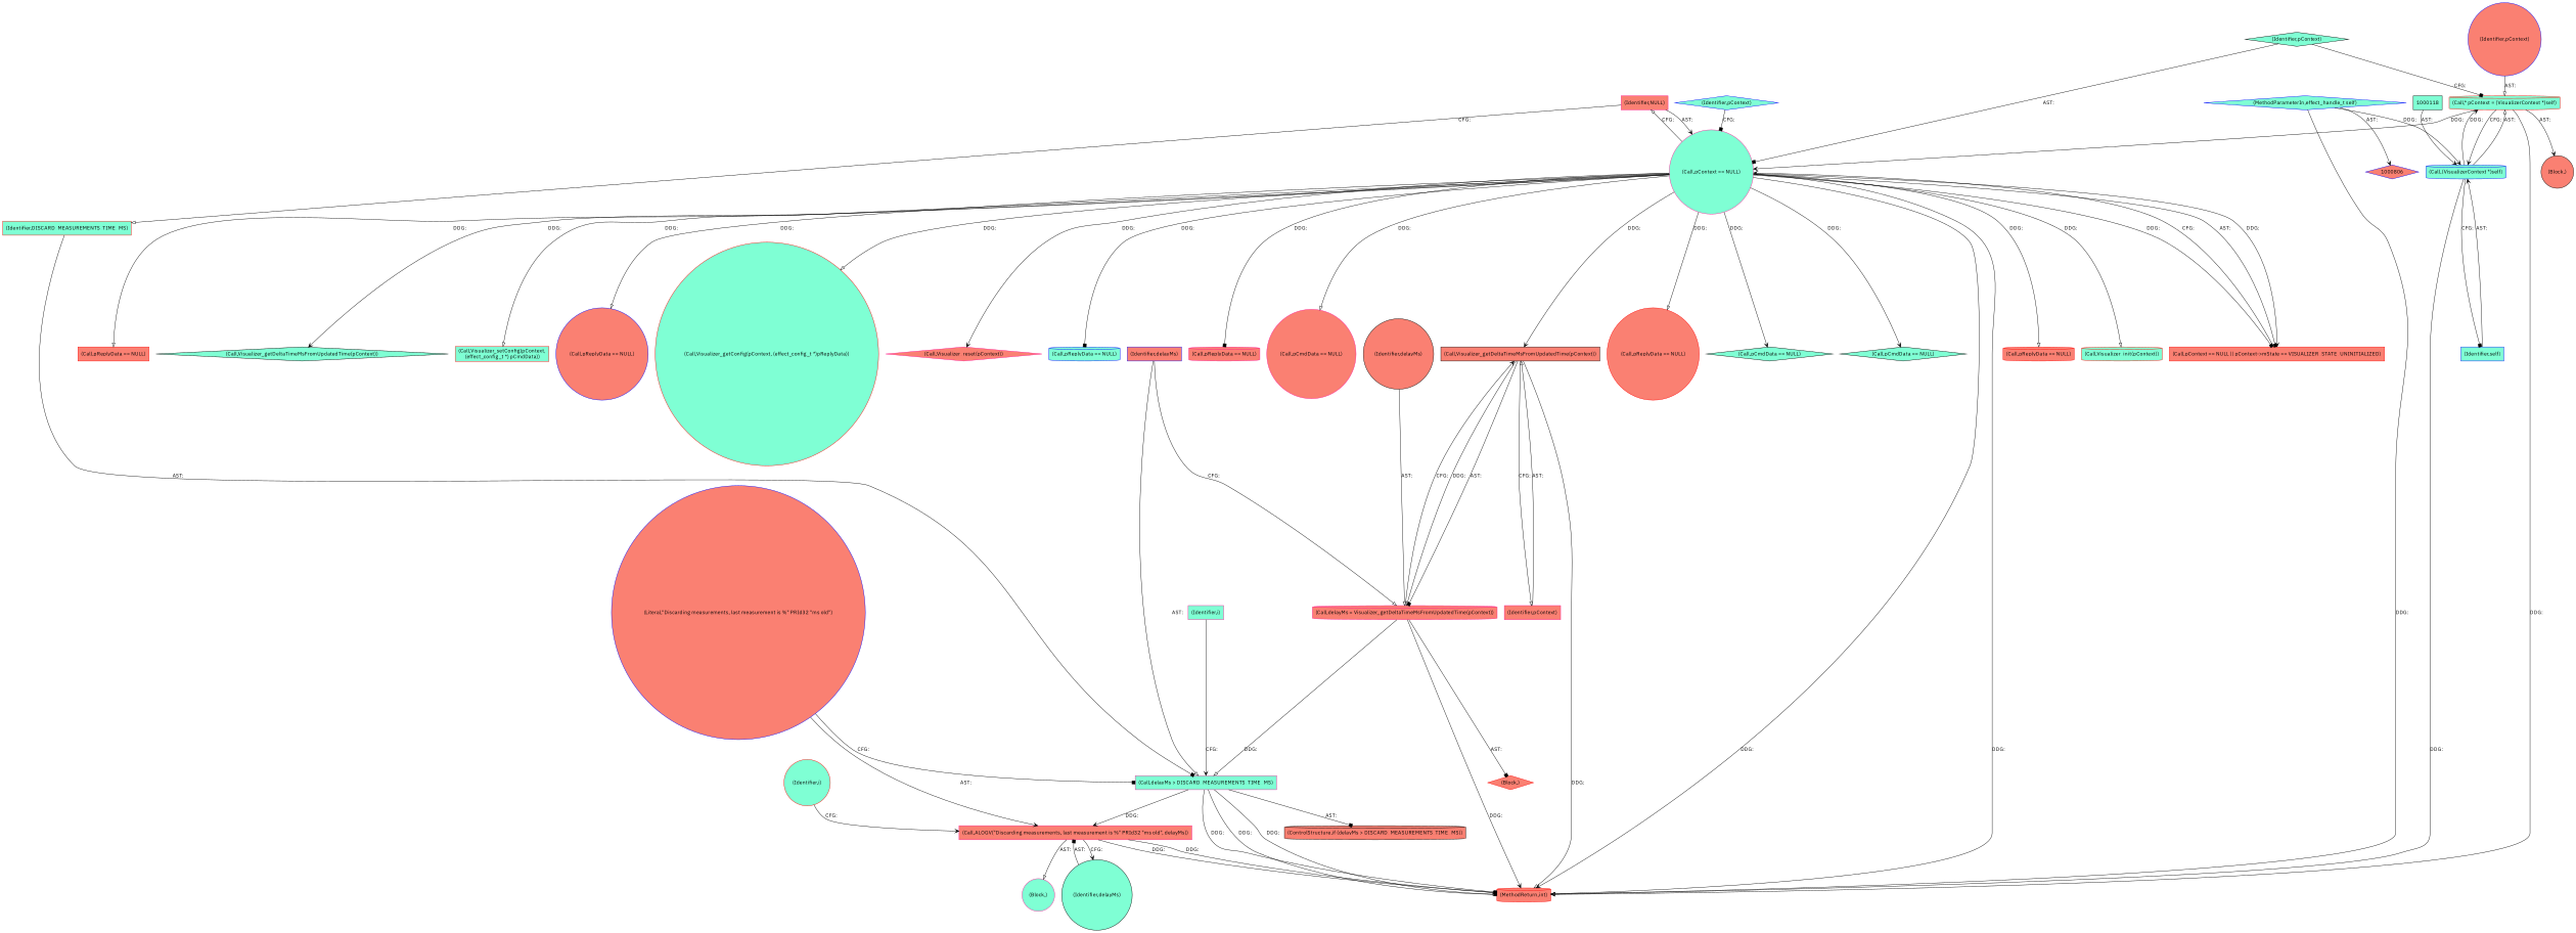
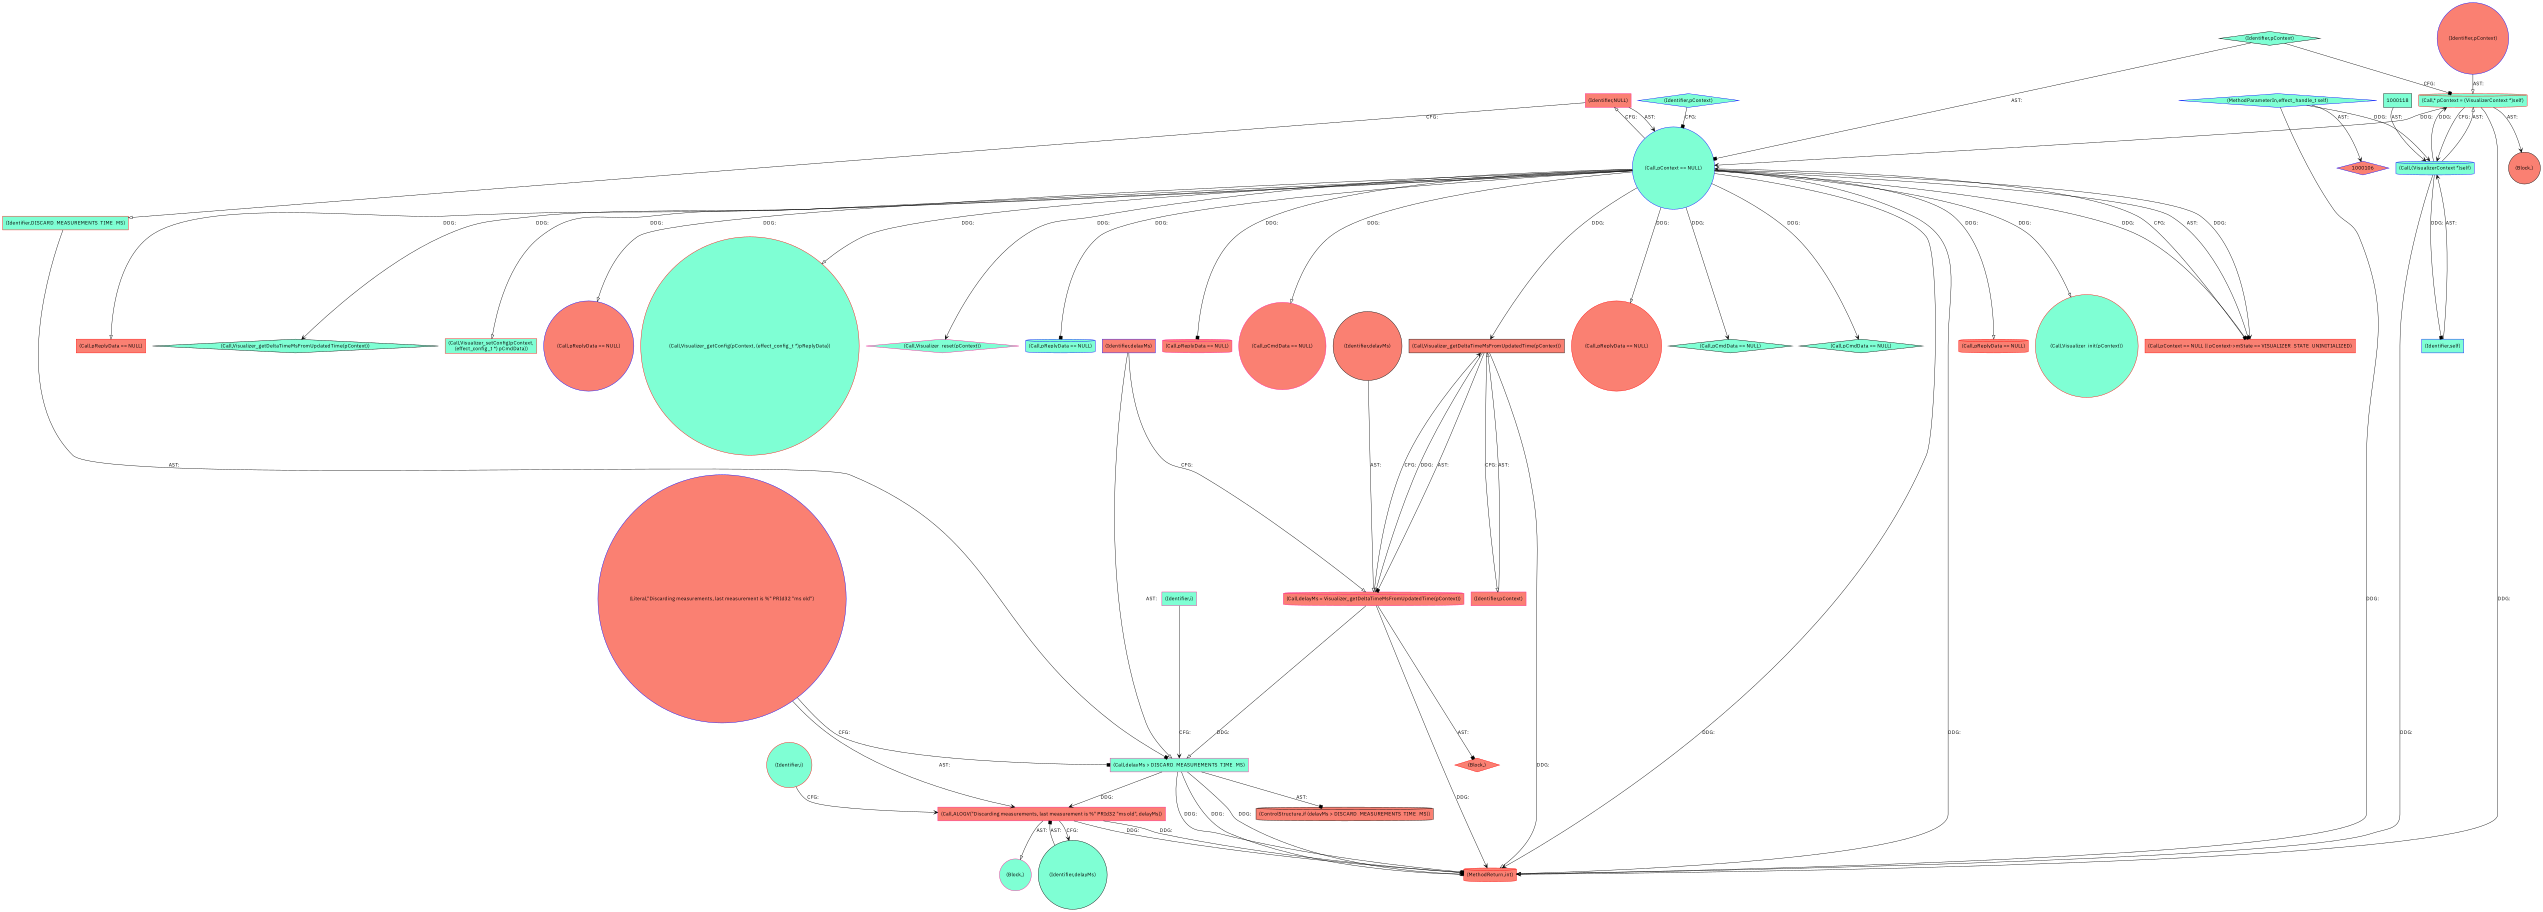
  digraph {
    fontname="IBM Plex Sans"
    node [color=red fillcolor=aquamarine fontname="IBM Plex Sans" shape=box style=filled]
    edge [arrowhead=onormal fontname="IBM Plex Sans"]
    n1 [color=black fillcolor=salmon label="(Call,Visualizer_getDeltaTimeMsFromUpdatedTime(pContext))"]
    n2 [color=deeppink fillcolor=salmon label="(Call,delayMs = Visualizer_getDeltaTimeMsFromUpdatedTime(pContext))" shape=cylinder]
    n3 [color=deeppink fillcolor=salmon label="(Identifier,pContext)"]
    n4 [fillcolor=salmon label="(MethodReturn,int)" shape=cylinder]
    n5 [color=deeppink label="(Call,delayMs > DISCARD_MEASUREMENTS_TIME_MS)"]
    n6 [fillcolor=salmon label="(Block,)" shape=diamond]
-   n7 [color=deeppink label="(Call,pContext == NULL)" shape=circle]
+   n7 [color=blue label="(Call,pContext == NULL)" shape=circle]
    n8 [label="(Call,Visualizer_getConfig(pContext, (effect_config_t *)pReplyData))" shape=circle]
-   n9 [color=deeppink fillcolor=salmon label="(Call,Visualizer_reset(pContext))" shape=diamond]
+   n9 [color=deeppink label="(Call,Visualizer_reset(pContext))" shape=diamond]
    n10 [color=deeppink fillcolor=salmon label="(Identifier,NULL)"]
    n11 [color=blue label="(Call,pReplyData == NULL)" shape=cylinder]
    n12 [color=deeppink fillcolor=salmon label="(Call,pReplyData == NULL)" shape=cylinder]
    n13 [color=deeppink fillcolor=salmon label="(Call,pCmdData == NULL)" shape=circle]
    n14 [fillcolor=salmon label="(Call,pReplyData == NULL)" shape=circle]
    n15 [color=black label="(Call,pCmdData == NULL)" shape=diamond]
    n16 [color=black label="(Call,pCmdData == NULL)" shape=diamond]
    n17 [fillcolor=salmon label="(Call,pReplyData == NULL)" shape=cylinder]
-   n18 [label="(Call,Visualizer_init(pContext))" shape=cylinder]
+   n18 [label="(Call,Visualizer_init(pContext))" shape=circle]
    n19 [fillcolor=salmon label="(Call,pContext == NULL || pContext->mState == VISUALIZER_STATE_UNINITIALIZED)"]
    n20 [fillcolor=salmon label="(Call,pReplyData == NULL)"]
    n21 [color=black label="(Call,Visualizer_getDeltaTimeMsFromUpdatedTime(pContext))" shape=diamond]
    n22 [label="(Call,Visualizer_setConfig(pContext,\n (effect_config_t *) pCmdData))"]
    n23 [color=blue fillcolor=salmon label="(Call,pReplyData == NULL)" shape=circle]
    n24 [label="(Identifier,DISCARD_MEASUREMENTS_TIME_MS)"]
    n25 [label="(Call,* pContext = (VisualizerContext *)self)" shape=cylinder]
    n26 [color=blue label="(Call,(VisualizerContext *)self)" shape=cylinder]
    n27 [color=black fillcolor=salmon label="(Block,)" shape=circle]
    n28 [color=blue label="(Identifier,self)"]
    n29 [color=blue label="(MethodParameterIn,effect_handle_t self)" shape=diamond]
-   1000106 [color=blue fillcolor=salmon shape=diamond label=1000806]
+   1000106 [color=blue fillcolor=salmon shape=diamond]
    n31 [color=deeppink fillcolor=salmon label="(Call,ALOGV(\"Discarding measurements, last measurement is %\" PRId32 \"ms old\", delayMs))"]
    n32 [color=black fillcolor=salmon label="(ControlStructure,if (delayMs > DISCARD_MEASUREMENTS_TIME_MS))" shape=cylinder]
    n33 [color=deeppink label="(Block,)" shape=circle]
    n34 [color=black label="(Identifier,delayMs)" shape=circle]
    n35 [label="(Identifier,i)" shape=circle]
    n36 [color=black fillcolor=salmon label="(Identifier,delayMs)" shape=circle]
    n37 [color=black label="(Identifier,pContext)" shape=diamond]
    n38 [color=deeppink label="(Identifier,i)"]
    n39 [color=blue fillcolor=salmon label="(Literal,\"Discarding measurements, last measurement is %\" PRId32 \"ms old\")" shape=circle]
    n40 [color=blue fillcolor=salmon label="(Identifier,pContext)" shape=circle]
    n41 [color=blue fillcolor=salmon label="(Identifier,delayMs)"]
    n42 [color=blue label="(Identifier,pContext)" shape=diamond]
    1000118 [color=black]
    n1 -> n2 [arrowhead=box label="AST: "]
    n1 -> n2 [label="DDG: "]
    n1 -> n3 [label="CFG: "]
    n1 -> n4 [label="DDG: "]
    n2 -> n1 [arrowhead=vee label="CFG: "]
    n2 -> n4 [arrowhead=vee label="DDG: "]
    n2 -> n5 [label="DDG: "]
    n2 -> n6 [arrowhead=box label="AST: "]
    n3 -> n1 [label="AST: "]
    n5 -> n4 [arrowhead=box label="DDG: "]
    n5 -> n4 [label="DDG: "]
    n5 -> n4 [arrowhead=box label="DDG: "]
    n5 -> n31 [arrowhead=vee label="DDG: "]
    n5 -> n32 [arrowhead=box label="AST: "]
    n7 -> n1 [arrowhead=vee label="DDG: "]
    n7 -> n4 [arrowhead=vee label="DDG: "]
    n7 -> n4 [label="DDG: "]
    n7 -> n8 [label="DDG: "]
    n7 -> n9 [arrowhead=vee label="DDG: "]
    n7 -> n10 [label="CFG: "]
    n7 -> n11 [arrowhead=box label="DDG: "]
    n7 -> n12 [arrowhead=box label="DDG: "]
    n7 -> n13 [label="DDG: "]
    n7 -> n14 [label="DDG: "]
    n7 -> n15 [arrowhead=vee label="DDG: "]
    n7 -> n16 [arrowhead=vee label="DDG: "]
    n7 -> n17 [label="DDG: "]
    n7 -> n18 [label="DDG: "]
    n7 -> n19 [arrowhead=box label="AST: "]
    n7 -> n19 [arrowhead=vee label="DDG: "]
    n7 -> n19 [arrowhead=box label="DDG: "]
    n7 -> n20 [label="DDG: "]
    n7 -> n21 [arrowhead=vee label="DDG: "]
    n7 -> n22 [label="DDG: "]
    n7 -> n23 [label="DDG: "]
    n10 -> n7 [arrowhead=vee label="AST: "]
    n10 -> n24 [label="CFG: "]
    n19 -> n7 [arrowhead=vee label="CFG: "]
    n24 -> n5 [arrowhead=box label="AST: "]
    n25 -> n4 [arrowhead=vee label="DDG: "]
    n25 -> n7 [arrowhead=vee label="DDG: "]
    n25 -> n26 [arrowhead=vee label="CFG: "]
    n25 -> n27 [arrowhead=vee label="AST: "]
    n26 -> n4 [label="DDG: "]
    n26 -> n25 [label="AST: "]
    n26 -> n25 [arrowhead=vee label="DDG: "]
-   n26 -> n28 [arrowhead=box label="CFG: "]
+   n26 -> n28 [arrowhead=box label="DDG: "]
    n28 -> n26 [arrowhead=vee label="AST: "]
    n29 -> n4 [label="DDG: "]
    n29 -> n26 [arrowhead=vee label="DDG: "]
    n29 -> 1000106 [arrowhead=vee label="AST: "]
    n31 -> n4 [arrowhead=box label="DDG: "]
    n31 -> n4 [label="DDG: "]
    n31 -> n33 [label="AST: "]
    n31 -> n34 [arrowhead=vee label="CFG: "]
    n34 -> n31 [arrowhead=box label="AST: "]
    n35 -> n31 [arrowhead=vee label="CFG: "]
    n36 -> n2 [label="AST: "]
    n37 -> n7 [arrowhead=box label="AST: "]
    n37 -> n25 [arrowhead=box label="CFG: "]
    n38 -> n5 [arrowhead=vee label="CFG: "]
    n39 -> n5 [arrowhead=box label="CFG: "]
    n39 -> n31 [arrowhead=vee label="AST: "]
    n40 -> n25 [label="AST: "]
    n41 -> n2 [label="CFG: "]
    n41 -> n5 [label="AST: "]
    n42 -> n7 [arrowhead=box label="CFG: "]
    1000118 -> n26 [arrowhead=vee label="AST: "]
  }
